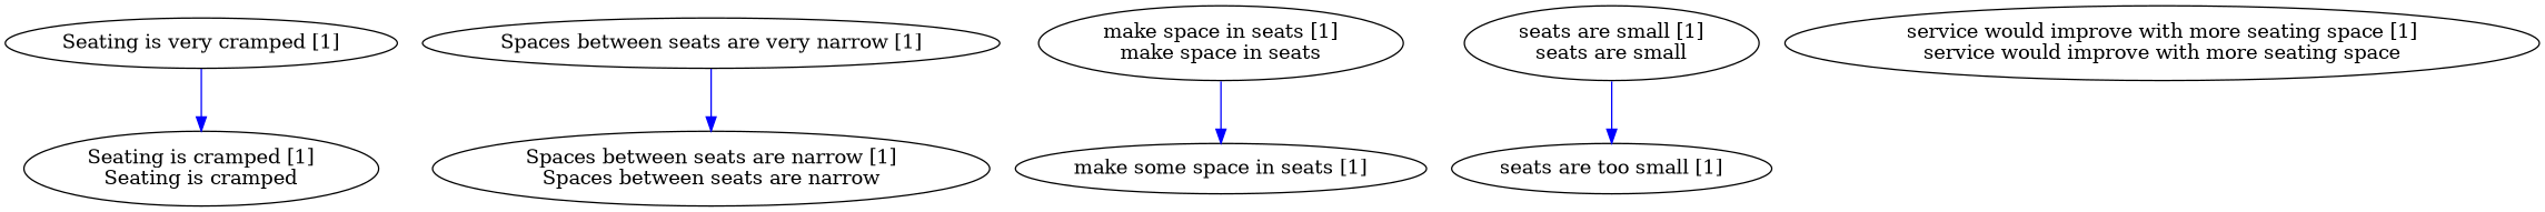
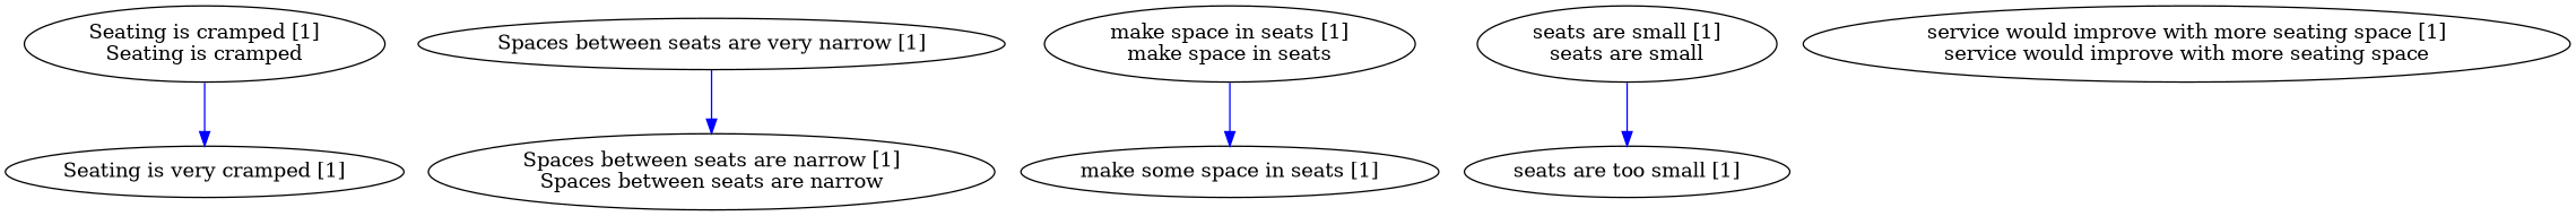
  digraph {
    edge [color=blue]
    "Seating is very cramped [1]"
    "Seating is cramped [1]\nSeating is cramped"
    "Spaces between seats are very narrow [1]"
    "Spaces between seats are narrow [1]\nSpaces between seats are narrow"
    "make space in seats [1]\nmake space in seats"
    "make some space in seats [1]"
    "seats are small [1]\nseats are small"
    "seats are too small [1]"
    "service would improve with more seating space [1]\nservice would improve with more seating space"
-   "Seating is very cramped [1]" -> "Seating is cramped [1]\nSeating is cramped"
+   "Seating is cramped [1]\nSeating is cramped" -> "Seating is very cramped [1]"
    "Spaces between seats are very narrow [1]" -> "Spaces between seats are narrow [1]\nSpaces between seats are narrow"
    "make space in seats [1]\nmake space in seats" -> "make some space in seats [1]"
    "seats are small [1]\nseats are small" -> "seats are too small [1]"
  }
